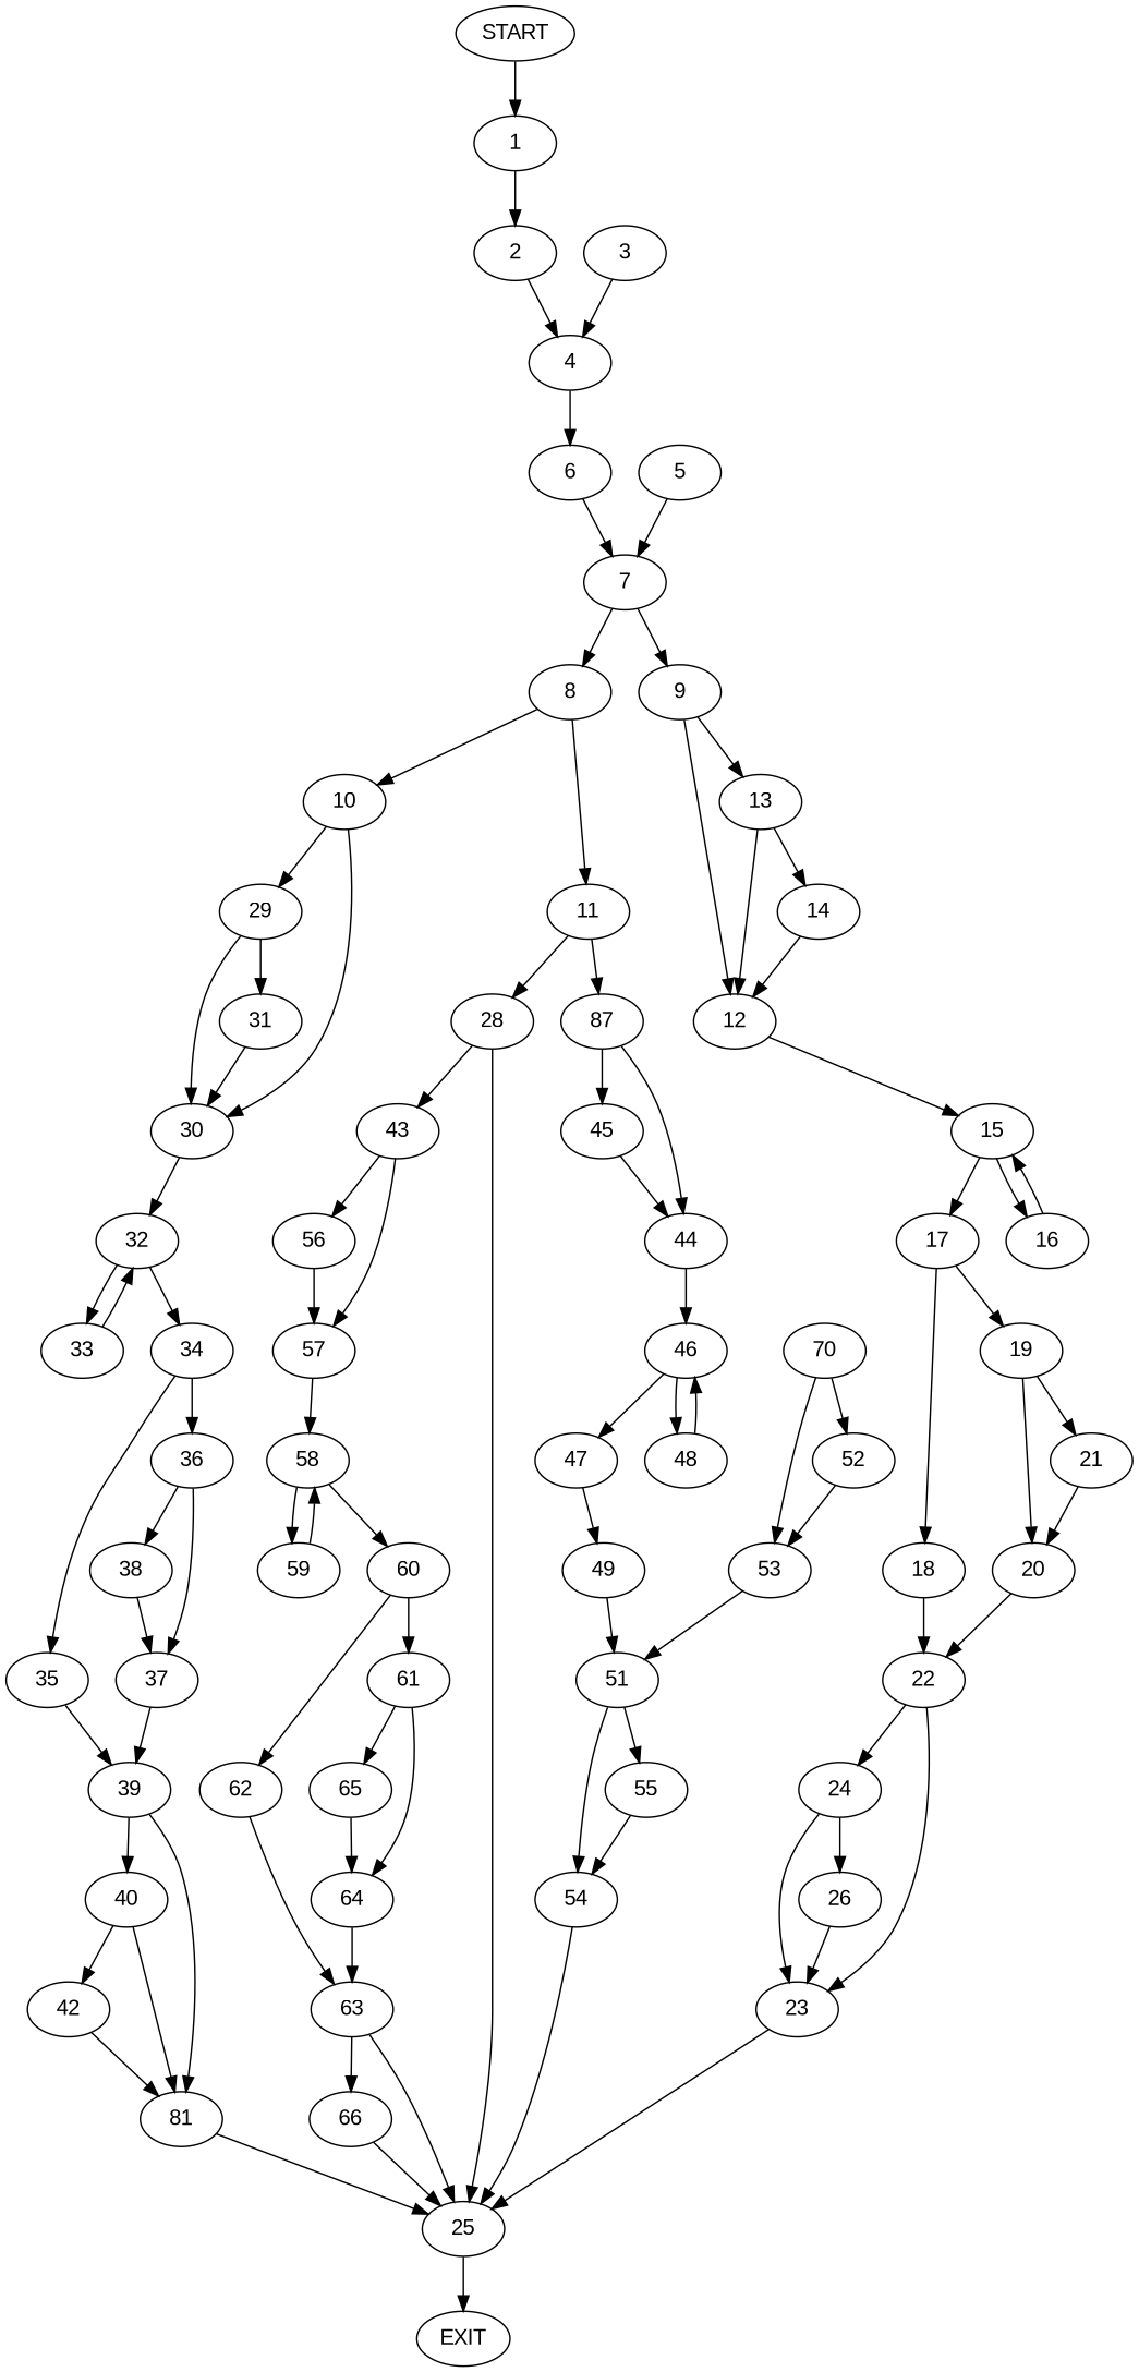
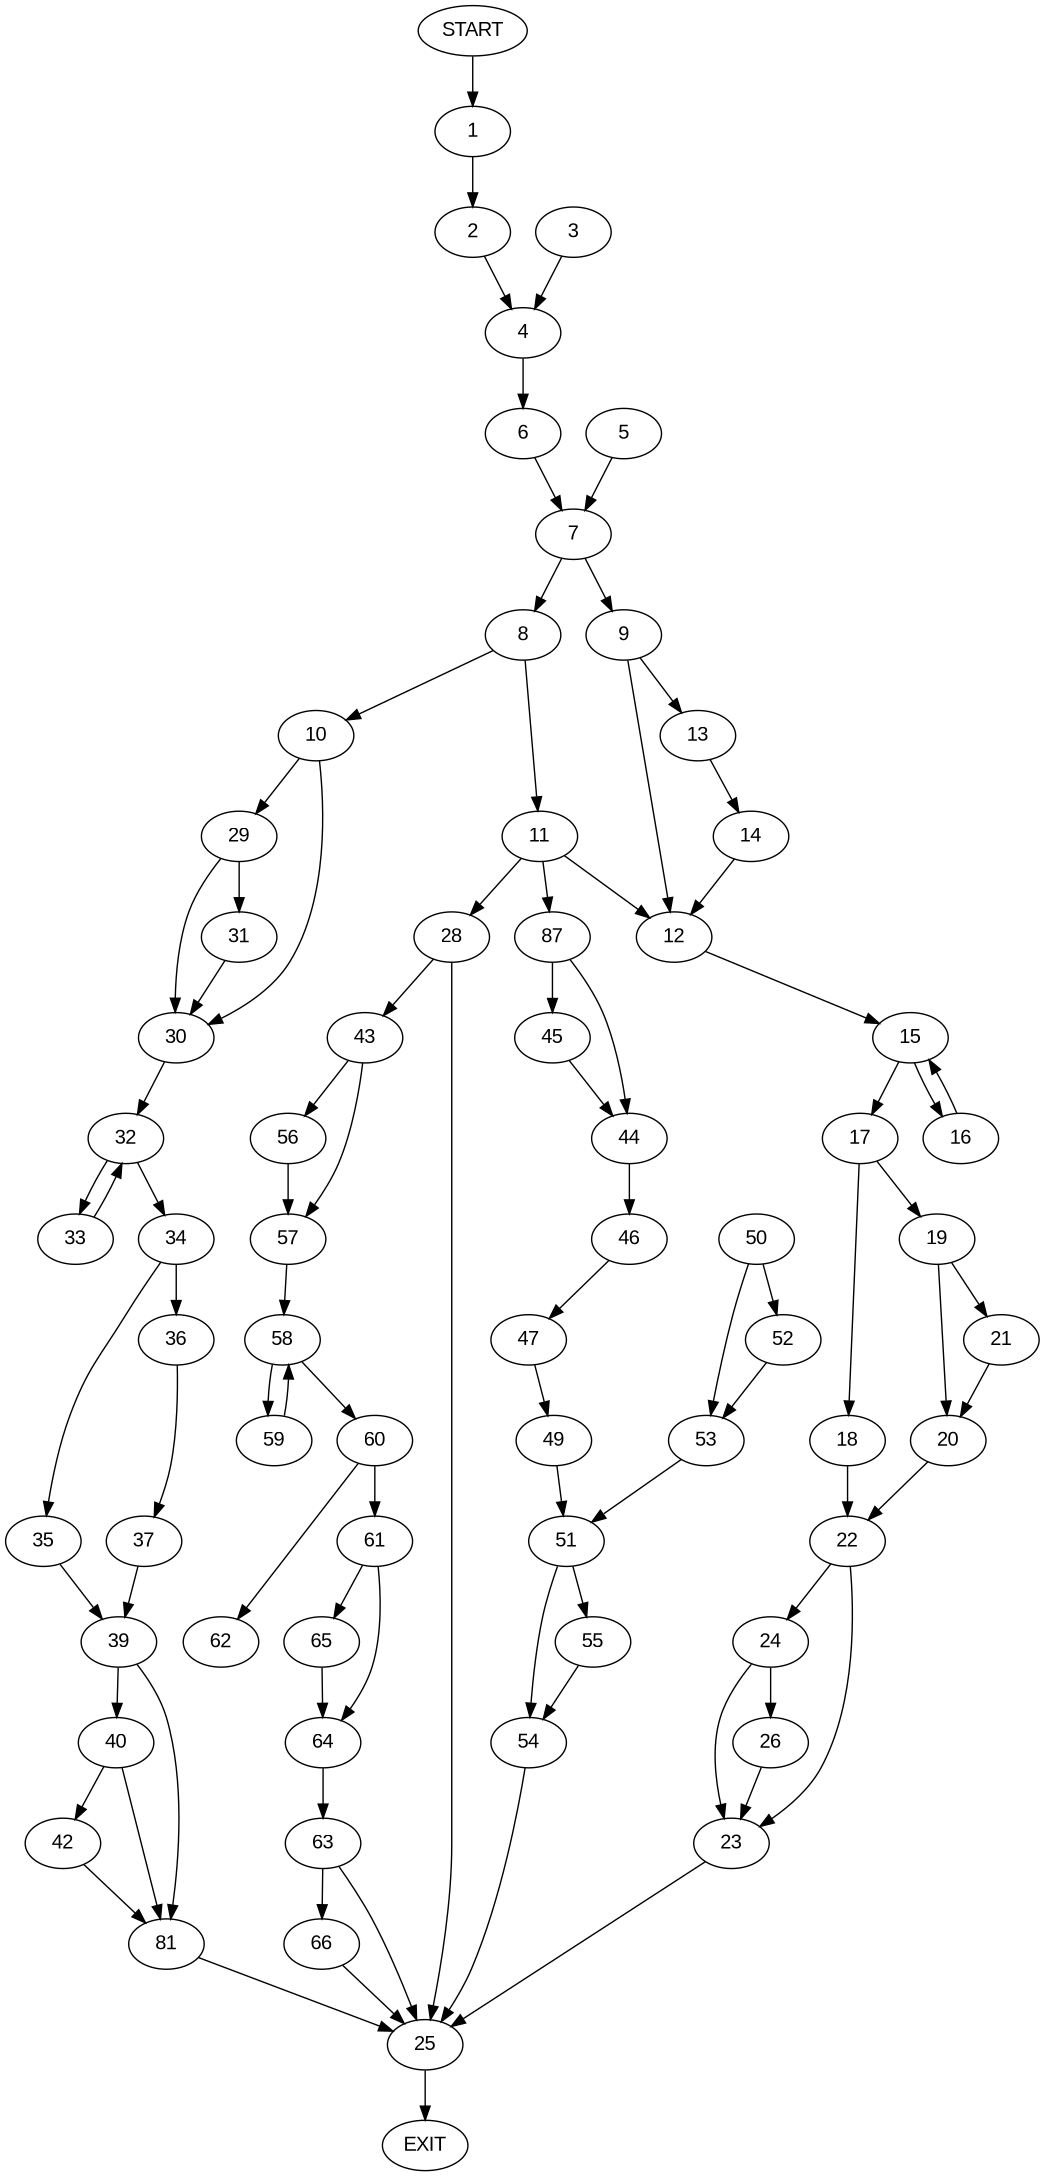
  digraph {
    fontname="Liberation Sans"
    node [fontname="Liberation Sans"]
    edge [fontname="Liberation Sans"]
    n1 [label=START]
    1
    2
    n4 [label=EXIT]
    4
    3
    6
    5
    7
    8
    9
    10
    11
    12
    13
    29
    30
    n18 [label=87]
    28
    15
    14
    31
    32
    44
    45
    25
    43
    16
    17
    18
    19
    22
    20
    21
    23
    24
    26
    46
    56
    57
    33
    34
    35
    36
    39
    37
-   38
    40
    n49 [label=81]
    42
    58
    47
-   48
    49
    51
-   50 [label=70]
+   50
    52
    53
    54
    55
    59
    60
    61
    62
    64
    65
    63
    66
    n1 -> 1
    1 -> 2
    2 -> 4
    4 -> 6
    3 -> 4
    6 -> 7
    5 -> 7
    7 -> 8
    7 -> 9
    8 -> 10
    8 -> 11
    9 -> 12
    9 -> 13
    10 -> 29
    10 -> 30
    11 -> n18
    11 -> 28
    12 -> 15
-   13 -> 12
+   11 -> 12
    13 -> 14
    29 -> 30
    29 -> 31
    30 -> 32
    n18 -> 44
    n18 -> 45
    28 -> 25
    28 -> 43
    15 -> 16
    15 -> 17
    14 -> 12
    31 -> 30
    32 -> 33
    32 -> 34
    44 -> 46
    45 -> 44
    25 -> n4
    43 -> 56
    43 -> 57
    16 -> 15
    17 -> 18
    17 -> 19
    18 -> 22
    19 -> 20
    19 -> 21
    22 -> 23
    22 -> 24
    20 -> 22
    21 -> 20
    23 -> 25
    24 -> 23
    24 -> 26
    26 -> 23
    46 -> 47
-   46 -> 48
    56 -> 57
    57 -> 58
    33 -> 32
    34 -> 35
    34 -> 36
    35 -> 39
    36 -> 37
-   36 -> 38
    39 -> 40
    39 -> n49
    37 -> 39
-   38 -> 37
    40 -> n49
    40 -> 42
    n49 -> 25
    42 -> n49
    58 -> 59
    58 -> 60
    47 -> 49
-   48 -> 46
    49 -> 51
    51 -> 54
    51 -> 55
    50 -> 52
    50 -> 53
    52 -> 53
    53 -> 51
    54 -> 25
    55 -> 54
    59 -> 58
    60 -> 61
    60 -> 62
    61 -> 64
    61 -> 65
-   62 -> 63
    64 -> 63
    65 -> 64
    63 -> 25
    63 -> 66
    66 -> 25
  }
